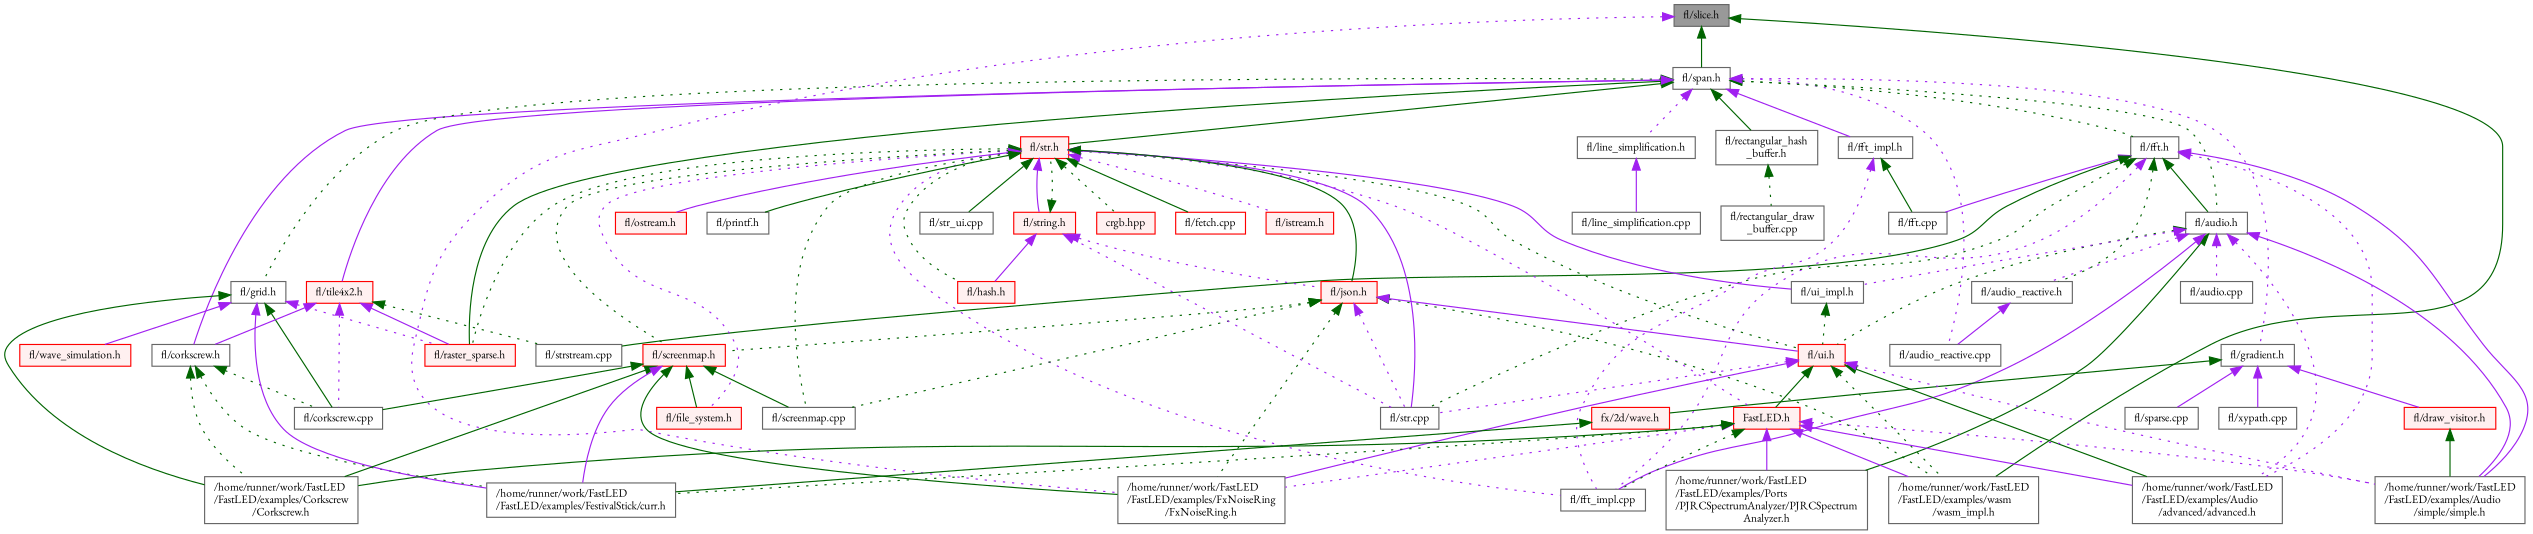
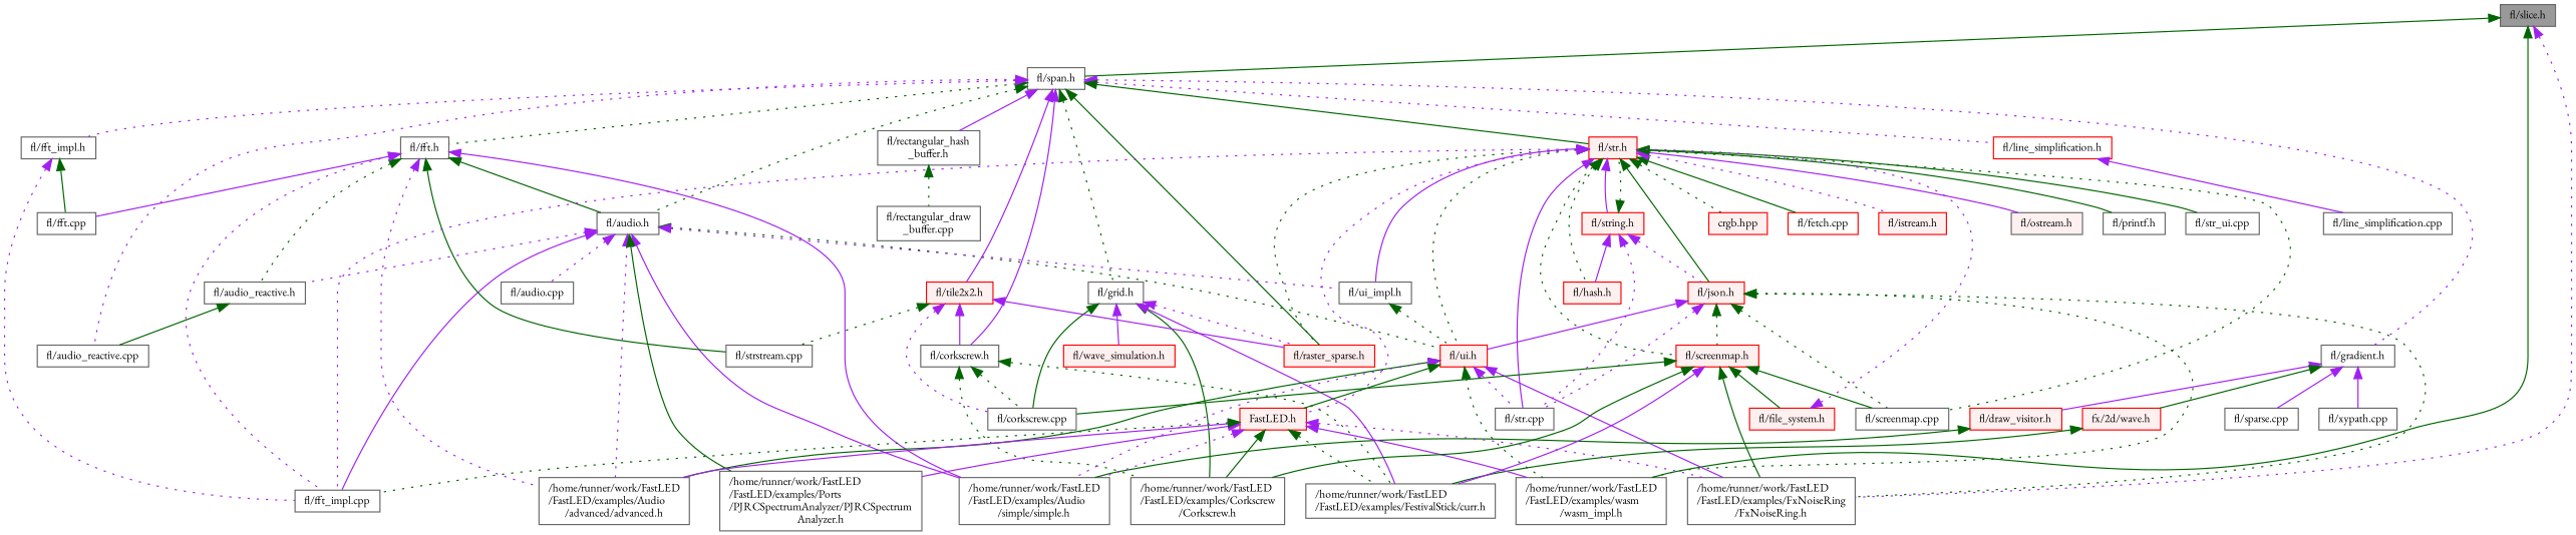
  digraph {
    fontname="EB Garamond"
    node [color=grey40 fillcolor=white fontname="EB Garamond" fontsize=10 shape=box style=filled]
    edge [color=darkgreen dir=back fontname="EB Garamond" fontsize=10 labelfontname=Helvetica labelfontsize=10 style=solid]
    n1 [color=gray40 fillcolor=grey60 fontcolor=black height=0.2 label="fl/slice.h" width=0.4]
    n2 [height=0.2 label="/home/runner/work/FastLED\l/FastLED/examples/FxNoiseRing\l/FxNoiseRing.h" width=0.4]
    n3 [height=0.2 label="/home/runner/work/FastLED\l/FastLED/examples/wasm\l/wasm_impl.h" width=0.4]
    n4 [height=0.2 label="fl/span.h" width=0.4]
    n5 [height=0.2 label="fl/audio.h" width=0.4]
    n6 [height=0.2 label="fl/audio_reactive.cpp" width=0.4]
    n7 [height=0.2 label="fl/corkscrew.h" width=0.4]
    n8 [height=0.2 label="fl/fft.h" width=0.4]
    n9 [height=0.2 label="fl/fft_impl.h" width=0.4]
    n10 [height=0.2 label="fl/gradient.h" width=0.4]
    n11 [height=0.2 label="fl/grid.h" width=0.4]
    n12 [color=red fillcolor="#FFF0F0" height=0.2 label="fl/raster_sparse.h" width=0.4]
-   n13 [height=0.2 label="fl/line_simplification.h" width=0.4]
+   n13 [color=red height=0.2 label="fl/line_simplification.h" width=0.4]
    n14 [height=0.2 label="fl/rectangular_hash\l_buffer.h" width=0.4]
    n15 [color=red fillcolor="#FFF0F0" height=0.2 label="fl/str.h" width=0.4]
-   n16 [color=red fillcolor="#FFF0F0" height=0.2 label="fl/tile4x2.h" width=0.4]
+   n16 [color=red fillcolor="#FFF0F0" height=0.2 label="fl/tile2x2.h" width=0.4]
    n17 [height=0.2 label="/home/runner/work/FastLED\l/FastLED/examples/Audio\l/advanced/advanced.h" width=0.4]
    n18 [height=0.2 label="/home/runner/work/FastLED\l/FastLED/examples/Audio\l/simple/simple.h" width=0.4]
    n19 [height=0.2 label="/home/runner/work/FastLED\l/FastLED/examples/Ports\l/PJRCSpectrumAnalyzer/PJRCSpectrum\lAnalyzer.h" width=0.4]
    n20 [height=0.2 label="fl/audio.cpp" width=0.4]
    n21 [height=0.2 label="fl/audio_reactive.h" width=0.4]
    n22 [height=0.2 label="fl/fft_impl.cpp" width=0.4]
    n23 [color=red fillcolor="#FFF0F0" height=0.2 label="fl/ui.h" width=0.4]
    n24 [height=0.2 label="fl/ui_impl.h" width=0.4]
    n25 [height=0.2 label="/home/runner/work/FastLED\l/FastLED/examples/Corkscrew\l/Corkscrew.h" width=0.4]
    n26 [height=0.2 label="/home/runner/work/FastLED\l/FastLED/examples/FestivalStick/curr.h" width=0.4]
    n27 [height=0.2 label="fl/corkscrew.cpp" width=0.4]
    n28 [height=0.2 label="fl/fft.cpp" width=0.4]
    n29 [height=0.2 label="fl/str.cpp" width=0.4]
    n30 [height=0.2 label="fl/strstream.cpp" width=0.4]
    n31 [color=red fillcolor="#FFF0F0" height=0.2 label="fl/draw_visitor.h" width=0.4]
    n32 [height=0.2 label="fl/sparse.cpp" width=0.4]
    n33 [height=0.2 label="fl/xypath.cpp" width=0.4]
    n34 [color=red fillcolor="#FFF0F0" height=0.2 label="fx/2d/wave.h" width=0.4]
    n35 [color=red fillcolor="#FFF0F0" height=0.2 label="fl/wave_simulation.h" width=0.4]
    n36 [height=0.2 label="fl/line_simplification.cpp" width=0.4]
    n37 [height=0.2 label="fl/rectangular_draw\l_buffer.cpp" width=0.4]
    n38 [color=red fillcolor="#FFF0F0" height=0.2 label="FastLED.h" width=0.4]
    n39 [color=red fillcolor="#FFF0F0" height=0.2 label="crgb.hpp" width=0.4]
    n40 [color=red height=0.2 label="fl/fetch.cpp" width=0.4]
    n41 [color=red fillcolor="#FFF0F0" height=0.2 label="fl/file_system.h" width=0.4]
    n42 [color=red fillcolor="#FFF0F0" height=0.2 label="fl/hash.h" width=0.4]
    n43 [color=red fillcolor="#FFF0F0" height=0.2 label="fl/istream.h" width=0.4]
    n44 [color=red fillcolor="#FFF0F0" height=0.2 label="fl/json.h" width=0.4]
    n45 [height=0.2 label="fl/screenmap.cpp" width=0.4]
    n46 [color=red fillcolor="#FFF0F0" height=0.2 label="fl/screenmap.h" width=0.4]
-   n47 [color=red fillcolor="#FFF0F0" height=0.2 label="fl/ostream.h" width=0.4]
+   n47 [fillcolor="#FFF0F0" height=0.2 label="fl/ostream.h" width=0.4]
    n48 [height=0.2 label="fl/printf.h" width=0.4]
    n49 [height=0.2 label="fl/str_ui.cpp" width=0.4]
    n50 [color=red fillcolor="#FFF0F0" height=0.2 label="fl/string.h" width=0.4]
    n1 -> n2 [color=purple style=dotted]
    n1 -> n3
    n1 -> n4
    n4 -> n5 [style=dotted]
    n4 -> n6 [color=purple style=dotted]
    n4 -> n7 [color=purple]
    n4 -> n8 [style=dotted]
-   n4 -> n9 [color=purple]
+   n4 -> n9 [color=purple style=dotted]
    n4 -> n10 [color=purple style=dotted]
    n4 -> n11 [style=dotted]
    n4 -> n12
    n4 -> n13 [color=purple style=dotted]
-   n4 -> n14
+   n4 -> n14 [color=purple]
    n4 -> n15
    n4 -> n16 [color=purple]
    n5 -> n17 [color=purple style=dotted]
    n5 -> n18 [color=purple]
    n5 -> n19
    n5 -> n20 [color=purple style=dotted]
    n5 -> n21 [color=purple style=dotted]
    n5 -> n22 [color=purple]
    n5 -> n23 [style=dotted]
    n5 -> n24 [color=purple style=dotted]
    n7 -> n25 [style=dotted]
    n7 -> n26 [style=dotted]
    n7 -> n27 [style=dotted]
    n8 -> n5
    n8 -> n17 [color=purple style=dotted]
    n8 -> n18 [color=purple]
    n8 -> n21 [style=dotted]
    n8 -> n22 [color=purple style=dotted]
    n8 -> n28 [color=purple]
-   n8 -> n29 [style=dotted]
    n8 -> n30
    n9 -> n22 [color=purple style=dotted]
    n9 -> n28
    n10 -> n31 [color=purple]
    n10 -> n32 [color=purple]
    n10 -> n33 [color=purple]
    n10 -> n34
    n11 -> n12 [color=purple style=dotted]
    n11 -> n25
    n11 -> n26 [color=purple]
    n11 -> n27
    n11 -> n35 [color=purple]
    n13 -> n36 [color=purple]
    n14 -> n37 [style=dotted]
    n15 -> n12 [style=dotted]
    n15 -> n22 [color=purple style=dotted]
    n15 -> n23 [style=dotted]
    n15 -> n24 [color=purple]
    n15 -> n29 [color=purple]
    n15 -> n38 [color=purple style=dotted]
    n15 -> n39 [style=dotted]
    n15 -> n40
-   n15 -> n41 [color=purple style=dotted]
+   n41 -> n15 [color=purple style=dotted]
    n15 -> n42 [style=dotted]
    n15 -> n43 [color=purple style=dotted]
    n15 -> n44
    n15 -> n45 [style=dotted]
    n15 -> n46 [style=dotted]
    n15 -> n47 [color=purple]
    n15 -> n48
    n15 -> n49
    n15 -> n50 [color=purple]
    n16 -> n7 [color=purple]
    n16 -> n12 [color=purple]
    n16 -> n27 [color=purple style=dotted]
    n16 -> n30 [style=dotted]
-   n21 -> n6 [color=purple]
+   n21 -> n6
    n23 -> n2 [color=purple]
    n23 -> n3 [style=dotted]
    n23 -> n17
    n23 -> n18 [color=purple style=dotted]
    n23 -> n29 [color=purple style=dotted]
    n23 -> n38
    n24 -> n23 [style=dotted]
    n31 -> n18
    n34 -> n26
    n38 -> n2 [color=purple style=dotted]
    n38 -> n3 [color=purple]
    n38 -> n17 [color=purple]
    n38 -> n18 [color=purple style=dotted]
    n38 -> n19 [color=purple]
    n38 -> n22 [style=dotted]
    n38 -> n25
    n38 -> n26 [style=dotted]
    n44 -> n2 [style=dotted]
    n44 -> n3 [style=dotted]
    n44 -> n23 [color=purple]
    n44 -> n29 [color=purple style=dotted]
    n44 -> n45 [style=dotted]
    n44 -> n46 [style=dotted]
    n46 -> n2
    n46 -> n25
    n46 -> n26 [color=purple]
    n46 -> n27
    n46 -> n41
    n46 -> n45
    n50 -> n15 [style=dotted]
    n50 -> n29 [color=purple style=dotted]
    n50 -> n42 [color=purple]
    n50 -> n44 [color=purple style=dotted]
  }
